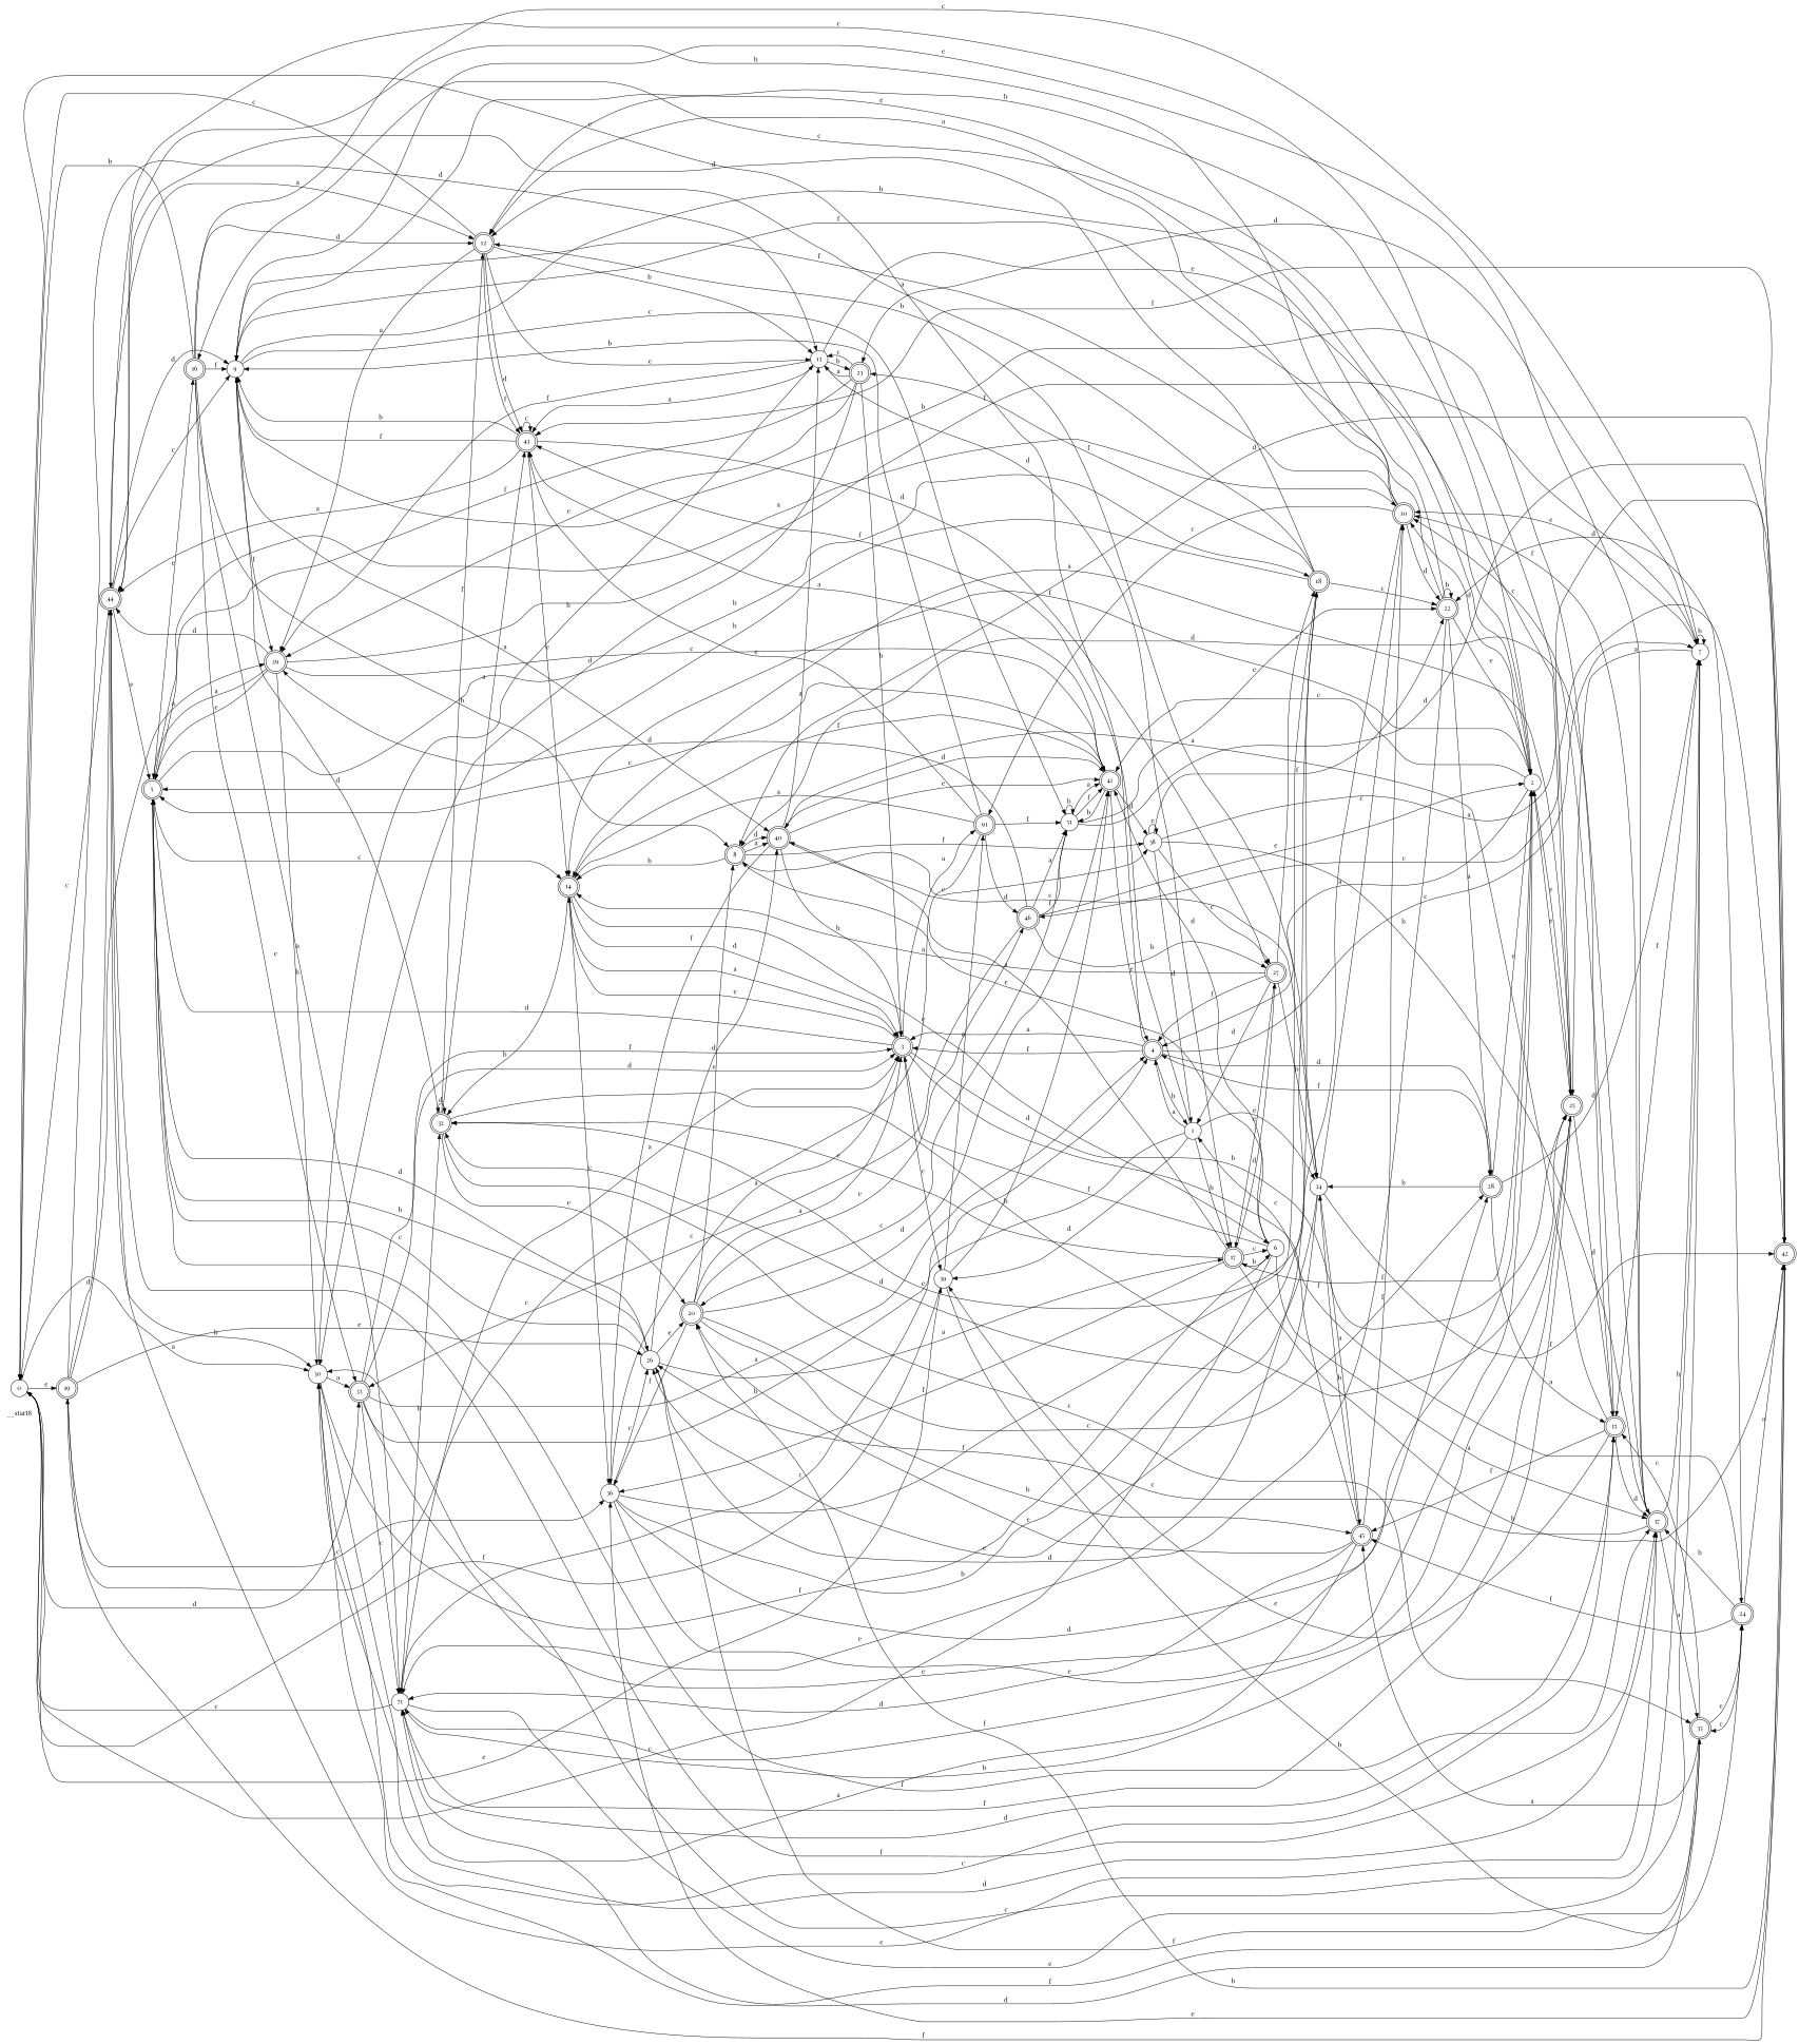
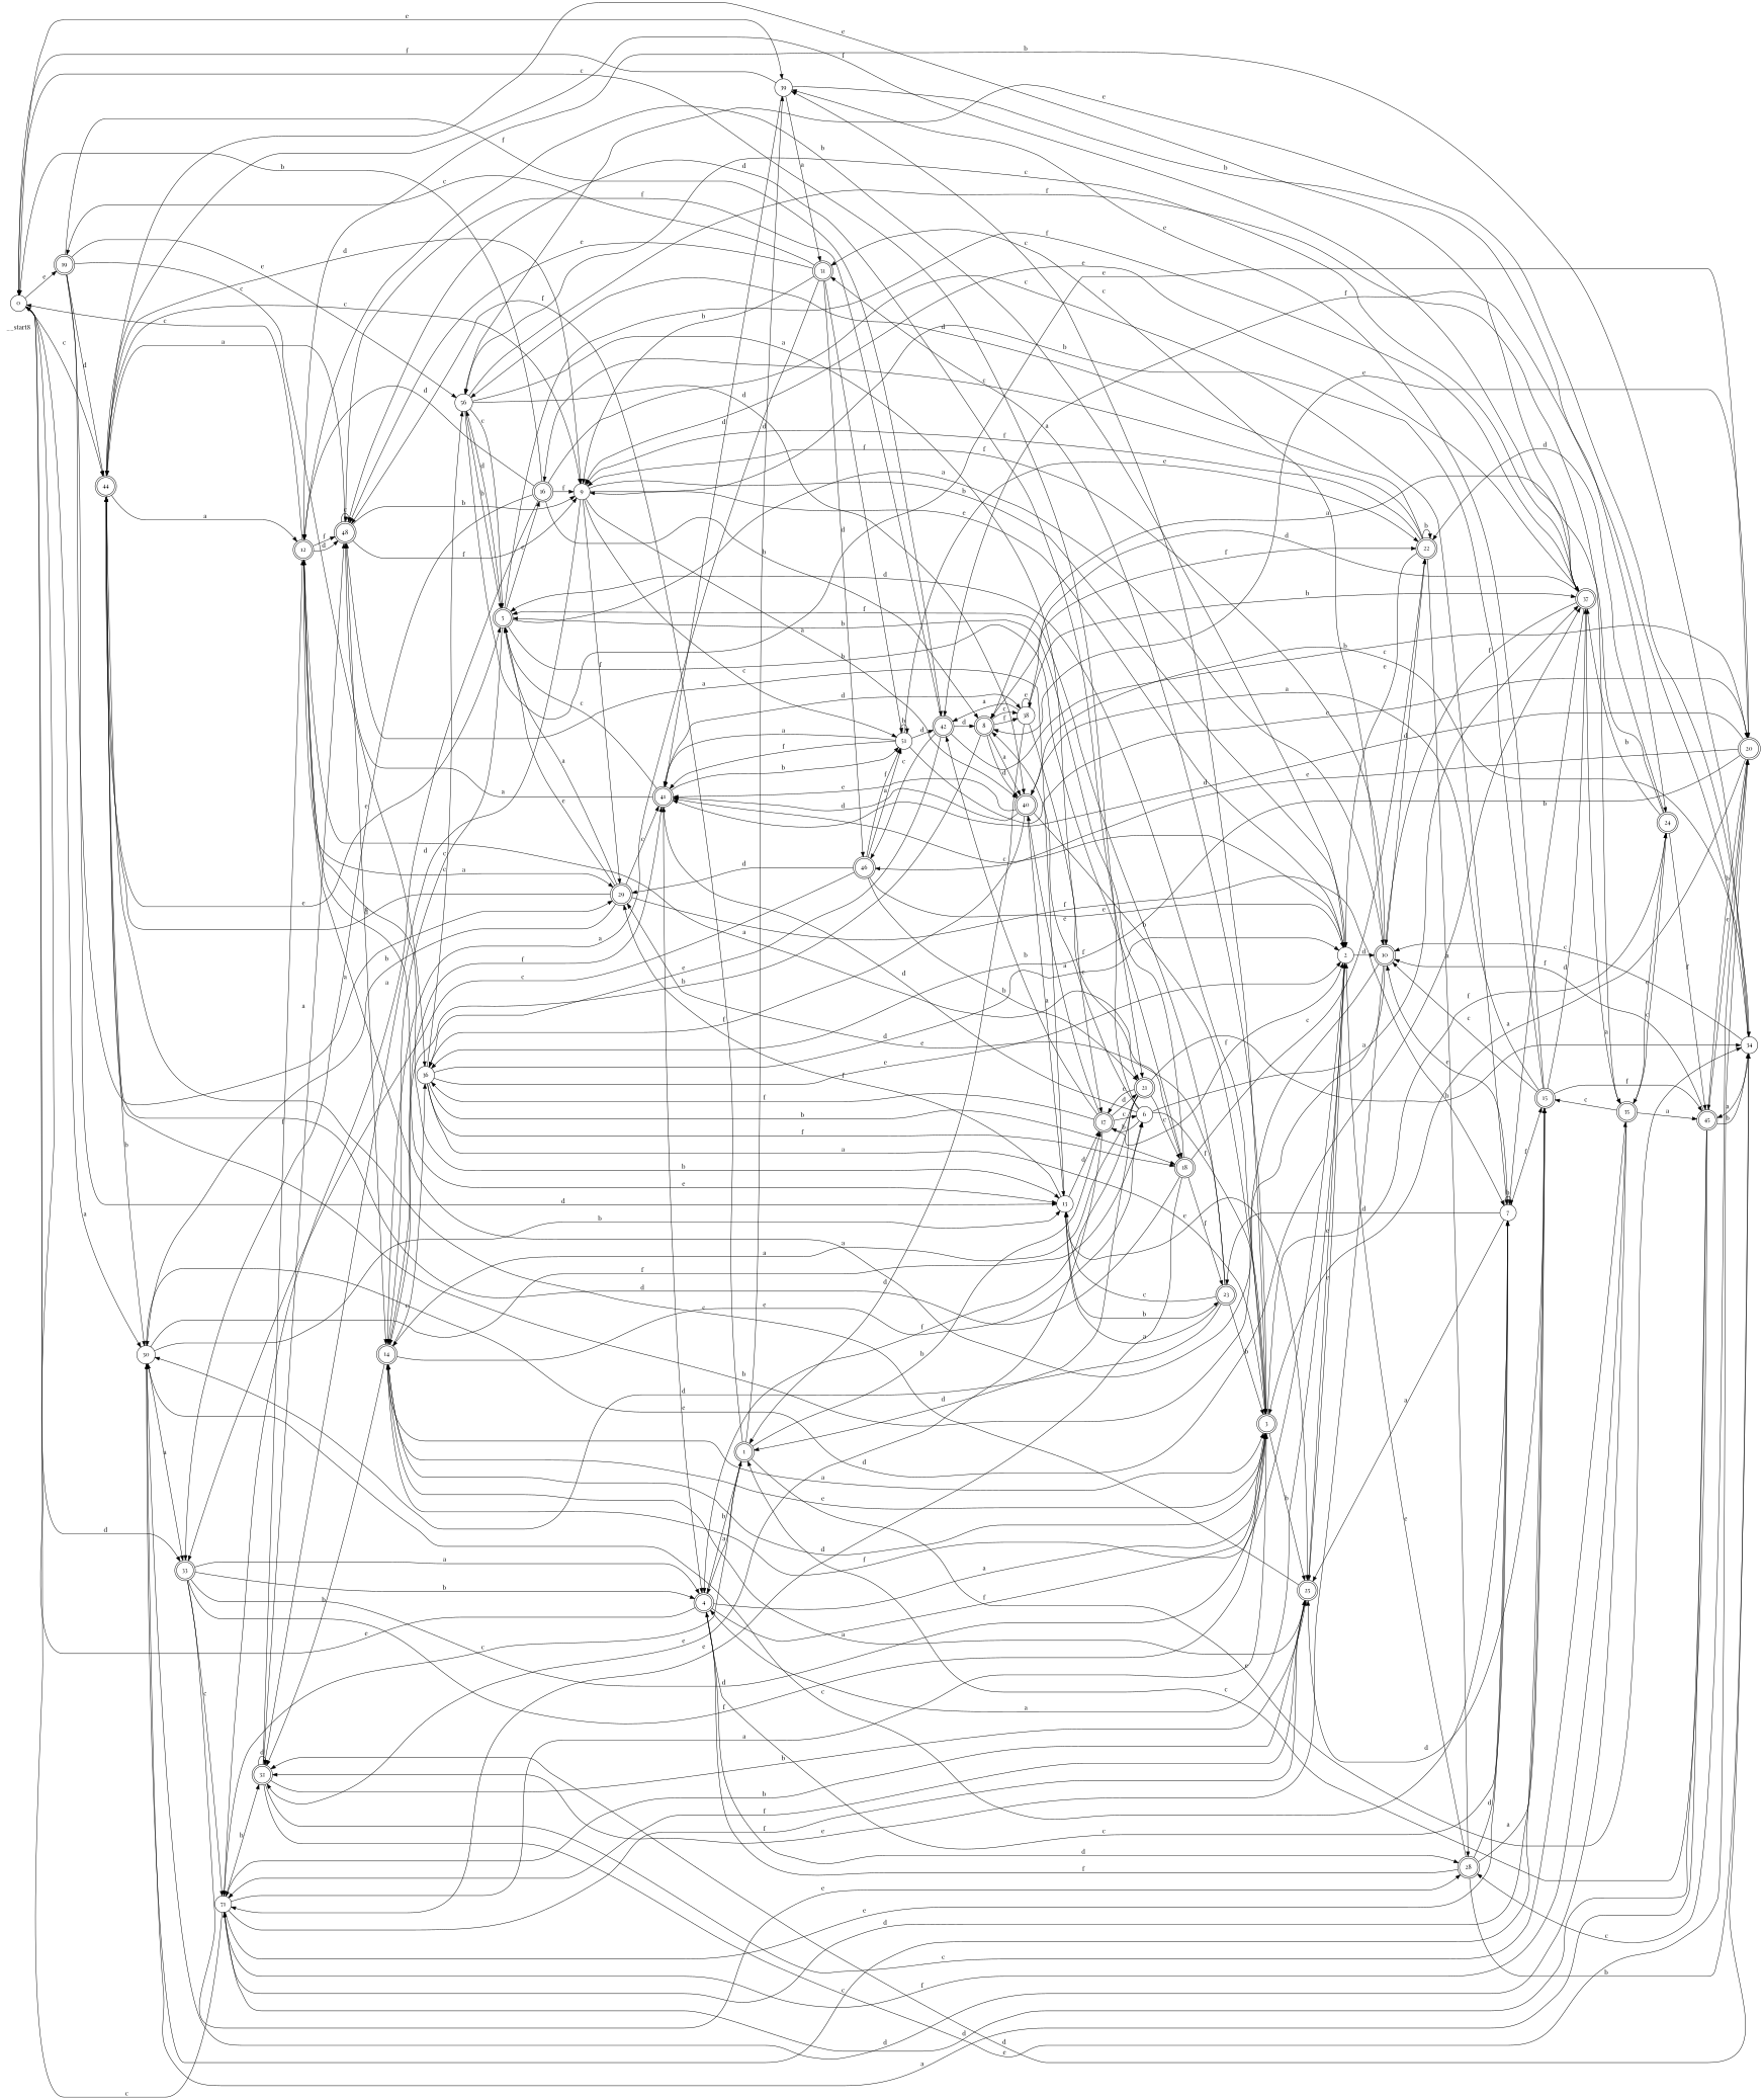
  digraph {
    fontname="Playfair Display"
    rankdir=LR
    node [fontname="Playfair Display" shape=doublecircle color=black fillcolor=white style="rounded,filled"]
    edge [fontname="Playfair Display"]
    n1 [label=__start8 shape=none color="" fillcolor="" style=""]
    n2 [label=0 shape=circle style=filled]
    n3 [label=19]
    n4 [label=30 shape=circle style=filled]
    n5 [label=33]
    n6 [label=39 shape=circle style=filled]
    n7 [label=44]
    n8 [label=16 style=filled]
    n9 [label=71 shape=circle style=filled]
    n10 [label=12]
    n11 [label=7 shape=circle style=filled]
    n12 [label=8]
    n13 [label=9 shape=circle style=filled]
-   n14 [label=26 shape=circle style=filled]
+   n14 [label=56 shape=circle style=filled]
    n15 [label=29]
    n16 [label=13 shape=circle style=filled]
    n17 [label=36 shape=circle style=filled]
    n18 [label=42]
    n19 [label=37]
    n20 [label=6 shape=circle style=filled]
    n21 [label=15]
    n22 [label=4]
    n23 [label=3]
    n24 [label=28]
    n25 [label=41]
    n26 [label=24]
-   n27 [label=91]
+   n27 [label=31]
    n28 [label=5]
-   n29 [label=1 shape=circle]
+   n29 [label=1]
    n30 [label=17]
    n31 [label=34 shape=circle style=filled]
-   n32 [label=43]
+   n32 [label=48]
    n33 [label=25]
    n34 [label=32]
    n35 [label=2 shape=circle style=filled]
    n36 [label=40]
-   n37 [label=27]
+   n37 [label=21]
    n38 [label=10]
    n39 [label=45]
    n40 [label=14]
    n41 [label=22]
    n42 [label=38 shape=circle style=filled]
    n43 [label=51 shape=circle style=filled]
    n44 [label=18]
    n45 [label=35]
    n46 [label=46]
    n47 [label=23]
    n48 [label=20]
    n2 -> n3 [label=e]
    n2 -> n4 [label=a]
    n2 -> n5 [label=d]
    n2 -> n6 [label=e]
-   n7 -> n2 [label=c]
+   n2 -> n7 [label=c]
    n3 -> n7 [label=d]
    n3 -> n14 [label=e]
    n3 -> n15 [label=a]
    n3 -> n16 [label=d]
    n3 -> n17 [label=c]
    n3 -> n18 [label=f]
    n4 -> n5 [label=a]
    n4 -> n16 [label=b]
    n4 -> n19 [label=d]
    n4 -> n20 [label=f]
    n4 -> n21 [label=c]
    n5 -> n9 [label=c]
    n5 -> n22 [label=a]
    n5 -> n22 [label=b]
    n5 -> n23 [label=d]
    n5 -> n23 [label=f]
    n5 -> n24 [label=e]
    n6 -> n2 [label=f]
    n6 -> n25 [label=d]
    n6 -> n26 [label=b]
    n6 -> n27 [label=a]
    n7 -> n4 [label=b]
    n7 -> n10 [label=a]
    n7 -> n13 [label=c]
    n7 -> n13 [label=d]
    n7 -> n19 [label=f]
    n7 -> n28 [label=e]
    n8 -> n2 [label=b]
    n8 -> n5 [label=e]
    n8 -> n9 [label=a]
    n8 -> n10 [label=d]
    n8 -> n11 [label=c]
    n8 -> n12 [label=b]
    n8 -> n13 [label=f]
    n9 -> n2 [label=c]
    n9 -> n11 [label=e]
    n9 -> n21 [label=d]
    n9 -> n23 [label=a]
    n9 -> n33 [label=f]
    n9 -> n34 [label=b]
    n10 -> n2 [label=c]
    n10 -> n15 [label=a]
    n10 -> n16 [label=b]
    n10 -> n16 [label=e]
    n10 -> n32 [label=d]
    n10 -> n32 [label=f]
    n11 -> n4 [label=c]
    n11 -> n11 [label=b]
    n11 -> n21 [label=f]
    n11 -> n33 [label=a]
    n11 -> n38 [label=e]
    n11 -> n47 [label=d]
    n12 -> n36 [label=a]
    n12 -> n36 [label=d]
    n12 -> n40 [label=b]
    n12 -> n42 [label=c]
    n12 -> n42 [label=f]
    n13 -> n15 [label=f]
    n13 -> n34 [label=d]
    n13 -> n35 [label=b]
    n13 -> n35 [label=e]
    n13 -> n36 [label=a]
    n13 -> n43 [label=c]
    n14 -> n28 [label=b]
    n14 -> n28 [label=c]
    n14 -> n30 [label=a]
    n14 -> n36 [label=d]
    n14 -> n45 [label=f]
    n14 -> n48 [label=e]
    n15 -> n4 [label=b]
    n15 -> n7 [label=d]
    n15 -> n11 [label=f]
    n15 -> n25 [label=c]
    n15 -> n28 [label=a]
    n15 -> n28 [label=e]
    n16 -> n15 [label=f]
    n16 -> n30 [label=d]
    n16 -> n32 [label=a]
    n16 -> n33 [label=e]
    n16 -> n47 [label=b]
    n17 -> n14 [label=c]
    n17 -> n23 [label=a]
    n17 -> n35 [label=d]
    n17 -> n35 [label=e]
    n17 -> n44 [label=b]
    n17 -> n44 [label=f]
    n18 -> n12 [label=d]
    n18 -> n17 [label=e]
    n18 -> n32 [label=f]
    n18 -> n46 [label=c]
    n18 -> n48 [label=b]
    n19 -> n7 [label=e]
    n19 -> n11 [label=b]
    n19 -> n12 [label=d]
    n19 -> n13 [label=e]
    n19 -> n14 [label=c]
    n19 -> n38 [label=f]
    n19 -> n45 [label=a]
    n20 -> n2 [label=c]
    n20 -> n12 [label=e]
    n20 -> n19 [label=a]
    n20 -> n23 [label=f]
    n20 -> n25 [label=d]
    n20 -> n30 [label=b]
    n21 -> n6 [label=e]
    n21 -> n13 [label=b]
    n21 -> n19 [label=d]
    n21 -> n36 [label=a]
    n21 -> n38 [label=c]
    n21 -> n39 [label=f]
    n22 -> n2 [label=e]
    n22 -> n11 [label=c]
    n22 -> n23 [label=a]
    n22 -> n23 [label=f]
    n22 -> n24 [label=d]
    n22 -> n29 [label=b]
    n23 -> n6 [label=c]
    n23 -> n26 [label=f]
    n23 -> n27 [label=a]
    n23 -> n28 [label=d]
    n23 -> n33 [label=b]
    n23 -> n40 [label=e]
    n24 -> n11 [label=d]
    n24 -> n21 [label=a]
    n24 -> n22 [label=f]
    n24 -> n31 [label=b]
    n24 -> n35 [label=e]
    n25 -> n22 [label=e]
    n25 -> n28 [label=c]
    n25 -> n32 [label=a]
    n25 -> n42 [label=d]
    n25 -> n43 [label=b]
-   n26 -> n18 [label=a]
+   n26 -> n12 [label=a]
    n26 -> n19 [label=b]
    n26 -> n39 [label=f]
    n26 -> n41 [label=d]
    n26 -> n45 [label=c]
    n27 -> n3 [label=c]
    n27 -> n13 [label=b]
    n27 -> n32 [label=e]
    n27 -> n40 [label=a]
    n27 -> n43 [label=f]
    n27 -> n46 [label=d]
    n28 -> n8 [label=e]
    n28 -> n14 [label=d]
    n28 -> n19 [label=f]
    n28 -> n38 [label=a]
    n28 -> n40 [label=c]
    n28 -> n44 [label=b]
    n29 -> n6 [label=d]
    n29 -> n9 [label=c]
    n29 -> n22 [label=a]
    n29 -> n30 [label=b]
    n29 -> n31 [label=e]
    n29 -> n32 [label=f]
    n30 -> n17 [label=f]
    n30 -> n18 [label=b]
    n30 -> n20 [label=c]
    n30 -> n34 [label=e]
    n30 -> n35 [label=f]
    n30 -> n36 [label=a]
    n30 -> n37 [label=d]
    n31 -> n10 [label=b]
    n31 -> n14 [label=e]
    n31 -> n18 [label=f]
    n31 -> n34 [label=d]
    n31 -> n38 [label=c]
    n31 -> n39 [label=a]
    n32 -> n7 [label=a]
    n32 -> n13 [label=b]
    n32 -> n13 [label=f]
    n32 -> n32 [label=c]
    n32 -> n37 [label=d]
    n32 -> n40 [label=e]
    n33 -> n7 [label=c]
    n33 -> n9 [label=b]
    n33 -> n9 [label=f]
-   n33 -> n21 [label=d]
+   n21 -> n33 [label=d]
    n33 -> n35 [label=e]
    n33 -> n40 [label=a]
    n34 -> n10 [label=f]
    n34 -> n32 [label=a]
    n34 -> n33 [label=b]
    n34 -> n34 [label=d]
    n34 -> n45 [label=c]
    n34 -> n48 [label=e]
    n35 -> n10 [label=b]
    n35 -> n22 [label=a]
    n35 -> n25 [label=c]
    n35 -> n33 [label=e]
    n35 -> n38 [label=d]
    n35 -> n40 [label=f]
    n36 -> n16 [label=a]
    n36 -> n17 [label=f]
    n36 -> n23 [label=b]
    n36 -> n25 [label=d]
    n36 -> n25 [label=e]
    n36 -> n31 [label=c]
    n37 -> n22 [label=f]
    n37 -> n29 [label=d]
    n37 -> n30 [label=e]
    n37 -> n31 [label=b]
    n37 -> n40 [label=a]
    n37 -> n44 [label=c]
    n38 -> n7 [label=b]
    n38 -> n10 [label=a]
    n38 -> n13 [label=f]
    n38 -> n27 [label=c]
    n38 -> n34 [label=e]
    n38 -> n41 [label=d]
    n39 -> n4 [label=a]
    n39 -> n9 [label=d]
    n39 -> n29 [label=c]
    n39 -> n31 [label=b]
    n39 -> n38 [label=f]
    n39 -> n48 [label=e]
    n40 -> n17 [label=c]
    n40 -> n20 [label=e]
    n40 -> n23 [label=a]
    n40 -> n23 [label=d]
    n40 -> n25 [label=f]
    n40 -> n34 [label=b]
    n41 -> n8 [label=c]
    n41 -> n13 [label=f]
    n41 -> n14 [label=d]
    n41 -> n24 [label=a]
    n41 -> n35 [label=e]
    n41 -> n41 [label=b]
    n42 -> n18 [label=a]
    n42 -> n19 [label=b]
    n42 -> n29 [label=d]
    n42 -> n37 [label=c]
    n42 -> n41 [label=f]
    n42 -> n42 [label=e]
    n43 -> n18 [label=d]
    n43 -> n25 [label=a]
    n43 -> n25 [label=f]
    n43 -> n41 [label=e]
    n43 -> n43 [label=b]
    n43 -> n48 [label=c]
    n44 -> n7 [label=d]
    n44 -> n9 [label=e]
    n44 -> n10 [label=a]
    n44 -> n28 [label=b]
    n44 -> n41 [label=c]
    n44 -> n47 [label=f]
    n45 -> n4 [label=d]
    n45 -> n9 [label=f]
    n45 -> n21 [label=c]
    n45 -> n26 [label=e]
    n45 -> n39 [label=a]
    n46 -> n5 [label=c]
    n46 -> n15 [label=d]
    n46 -> n35 [label=e]
    n46 -> n37 [label=b]
    n46 -> n43 [label=a]
    n46 -> n43 [label=f]
    n47 -> n4 [label=d]
    n47 -> n15 [label=e]
    n47 -> n16 [label=a]
    n47 -> n16 [label=c]
    n47 -> n23 [label=b]
    n47 -> n28 [label=f]
    n48 -> n12 [label=e]
    n48 -> n17 [label=f]
    n48 -> n23 [label=a]
    n48 -> n24 [label=c]
    n48 -> n25 [label=d]
    n48 -> n39 [label=b]
    n48 -> n46 [label=e]
  }
